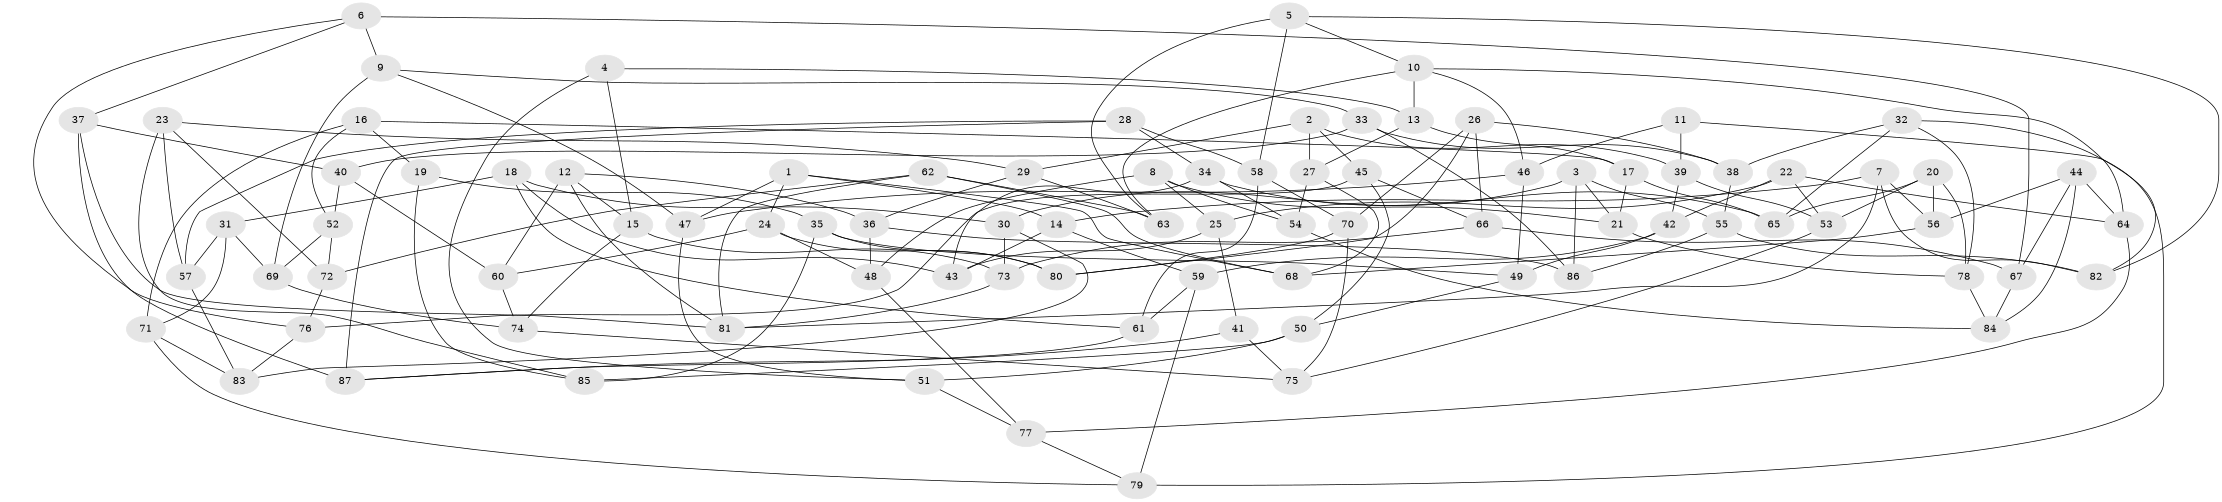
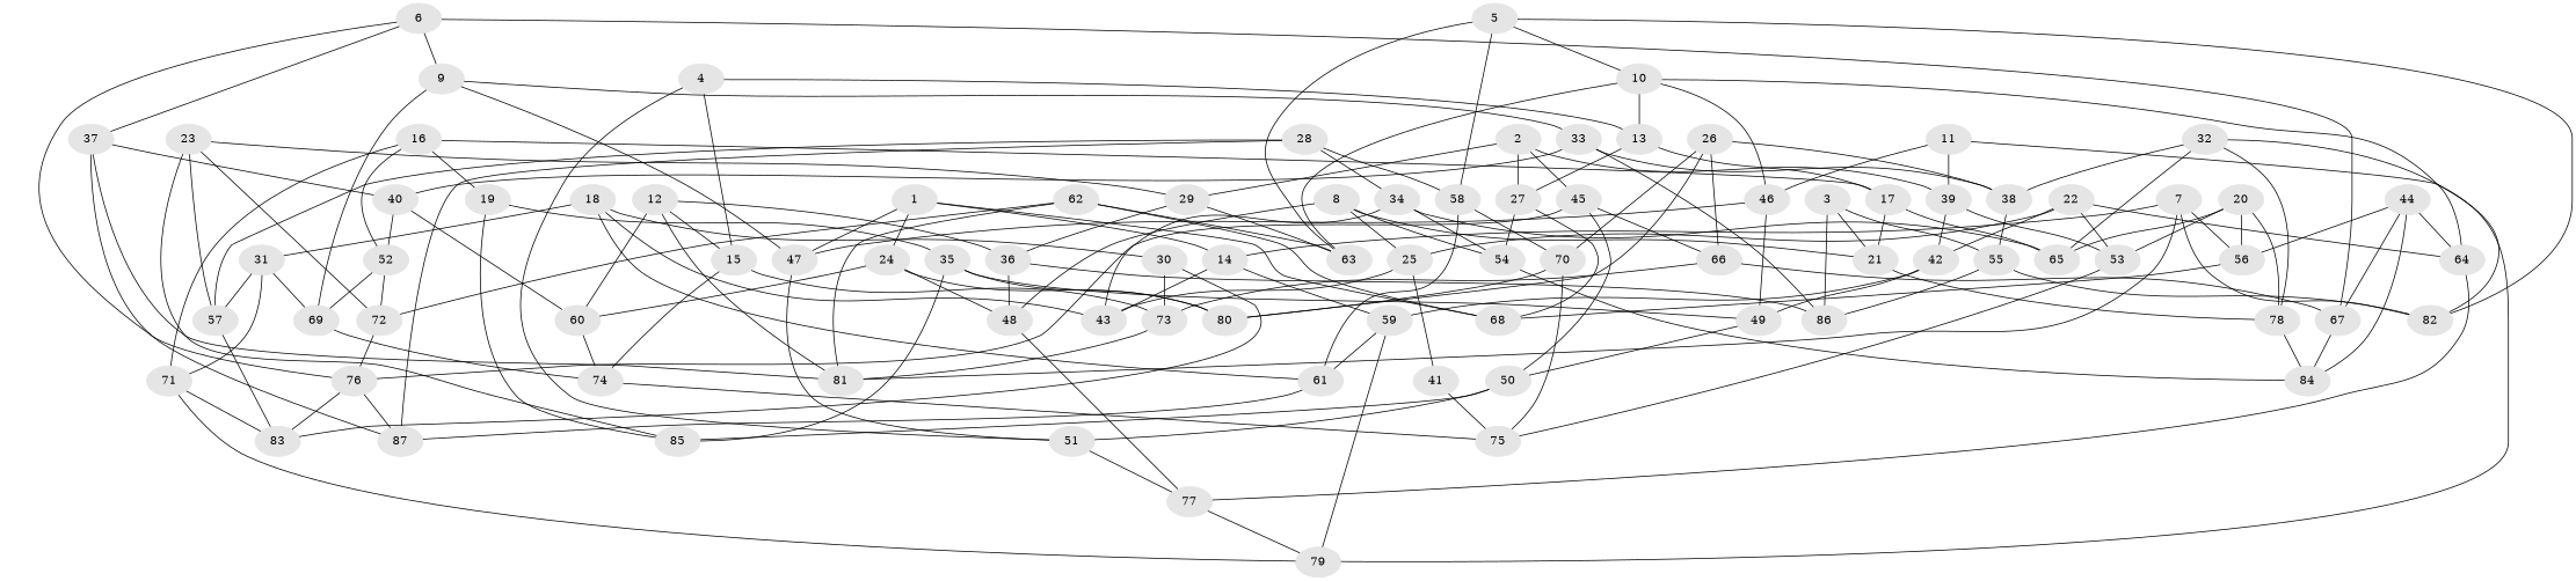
  graph {
    node [color=gray90 style=filled]
    1
    14
    24
    47
    68
    43
    59
    48
    60
    80
    51
    2
    27
    29
    39
    45
    54
    63
    36
    53
    42
    76
    66
    50
    3
    21
    30
    55
    86
    78
    73
    83
    82
    4
    13
    15
    17
    74
    46
    49
    77
    5
    10
    58
    64
    61
    70
    6
    9
    37
    67
    33
    69
    81
    87
    40
    84
    7
    56
    8
    25
    41
    38
    11
    79
    19
    35
    85
    12
    75
    65
    16
    52
    71
    72
    18
    31
    57
    20
    22
    23
    26
    28
    34
    32
    44
    62
    1 -- 14
    1 -- 24
    1 -- 47
    1 -- 68
    14 -- 43
    14 -- 59
    24 -- 48
    24 -- 60
    24 -- 80
    47 -- 51
    59 -- 61
    59 -- 79
    48 -- 77
    60 -- 74
    51 -- 77
    2 -- 27
    2 -- 29
    2 -- 39
    2 -- 45
    27 -- 68
    27 -- 54
    29 -- 63
    29 -- 36
    39 -- 53
    39 -- 42
    45 -- 76
    45 -- 66
    45 -- 50
    54 -- 84
    36 -- 48
    36 -- 86
    53 -- 75
    42 -- 59
    42 -- 49
    76 -- 83
    66 -- 73
    66 -- 67
    50 -- 51
    50 -- 85
    3 -- 21
-   3 -- 30
    3 -- 55
    3 -- 86
    21 -- 78
    30 -- 73
    30 -- 83
    55 -- 86
    55 -- 82
    78 -- 84
    73 -- 81
    4 -- 51
    4 -- 13
    4 -- 15
    13 -- 27
    13 -- 17
    15 -- 73
    15 -- 74
    17 -- 21
    17 -- 65
    74 -- 75
    46 -- 47
    46 -- 49
    49 -- 50
    77 -- 79
    5 -- 63
    5 -- 82
    5 -- 10
    5 -- 58
    10 -- 63
    10 -- 13
    10 -- 46
    10 -- 64
    58 -- 61
    58 -- 70
    64 -- 77
    61 -- 87
    70 -- 80
    70 -- 75
    6 -- 76
    6 -- 9
    6 -- 37
    6 -- 67
    9 -- 47
    9 -- 33
    9 -- 69
    37 -- 81
    37 -- 87
    37 -- 40
    67 -- 84
    33 -- 86
    33 -- 40
    33 -- 38
    69 -- 74
    40 -- 60
    40 -- 52
    7 -- 14
    7 -- 82
    7 -- 81
    7 -- 56
    56 -- 68
    8 -- 48
    8 -- 54
    8 -- 21
    8 -- 25
    25 -- 43
    25 -- 41
-   41 -- 87
+   76 -- 87
    41 -- 75
    38 -- 55
    11 -- 39
    11 -- 46
    11 -- 79
    19 -- 35
    19 -- 85
    35 -- 80
    35 -- 49
    35 -- 85
    12 -- 60
    12 -- 36
    12 -- 15
    12 -- 81
    16 -- 17
    16 -- 19
    16 -- 52
    16 -- 71
    52 -- 69
    52 -- 72
    71 -- 83
    71 -- 79
    72 -- 76
    18 -- 43
    18 -- 30
    18 -- 61
    18 -- 31
    31 -- 69
    31 -- 71
    31 -- 57
    57 -- 83
    20 -- 53
    20 -- 78
    20 -- 56
    20 -- 65
    22 -- 53
    22 -- 42
    22 -- 64
    22 -- 25
    23 -- 29
    23 -- 85
    23 -- 72
    23 -- 57
    26 -- 80
    26 -- 66
    26 -- 70
    26 -- 38
    28 -- 58
    28 -- 87
    28 -- 57
    28 -- 34
    34 -- 43
    34 -- 54
    34 -- 65
    32 -- 78
    32 -- 82
    32 -- 38
    32 -- 65
    44 -- 64
    44 -- 67
    44 -- 84
    44 -- 56
    62 -- 68
    62 -- 63
    62 -- 81
    62 -- 72
  }
